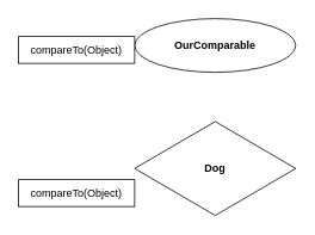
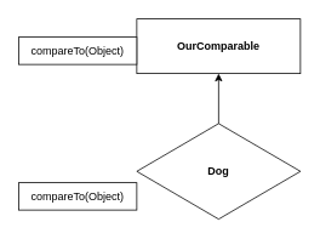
  <mxCell id="0" />
  <mxCell id="1" parent="0" />
- <mxCell id="2" value="&lt;b&gt;OurComparable&lt;/b&gt;" style="ellipse;whiteSpace=wrap;html=1;" vertex="1" parent="1"><mxGeometry x="150" y="20" width="180" height="60" as="geometry" /></mxCell>
+ <mxCell id="2" value="&lt;b&gt;OurComparable&lt;/b&gt;" style="rounded=0;whiteSpace=wrap;html=1;" vertex="1" parent="1"><mxGeometry x="150" y="20" width="180" height="60" as="geometry" /></mxCell>
  <mxCell id="3" value="&lt;span style=&quot;text-align: left&quot;&gt;compareTo(Object)&lt;/span&gt;" style="rounded=0;whiteSpace=wrap;html=1;" vertex="1" parent="1"><mxGeometry x="20" y="40" width="130" height="30" as="geometry" /></mxCell>
  <mxCell id="4" value="&lt;b&gt;Dog&lt;/b&gt;" style="rhombus;whiteSpace=wrap;html=1;" vertex="1" parent="1"><mxGeometry x="150" y="135" width="180" height="105" as="geometry" /></mxCell>
  <mxCell id="5" value="&lt;span style=&quot;text-align: left&quot;&gt;compareTo(Object)&lt;/span&gt;" style="rounded=0;whiteSpace=wrap;html=1;" vertex="1" parent="1"><mxGeometry x="20" y="200" width="130" height="30" as="geometry" /></mxCell>
+ <mxCell id="6" value="" style="endArrow=classic;html=1;rounded=0;entryX=0.5;entryY=1;entryDx=0;entryDy=0;exitX=0.5;exitY=0;exitDx=0;exitDy=0;" edge="1" parent="1" source="4" target="2"><mxGeometry width="50" height="50" relative="1" as="geometry"><mxPoint x="240" y="120" as="sourcePoint" /><mxPoint x="160" y="120" as="targetPoint" /></mxGeometry></mxCell>
